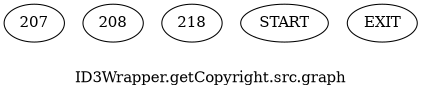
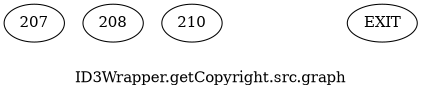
  digraph {
    label="ID3Wrapper.getCopyright.src.graph"
    n1 [label=207]
    n2 [label=208]
-   n3 [label=218]
-   n4 [label=START]
+   n3 [label=210]
    n5 [label=EXIT]
  }
